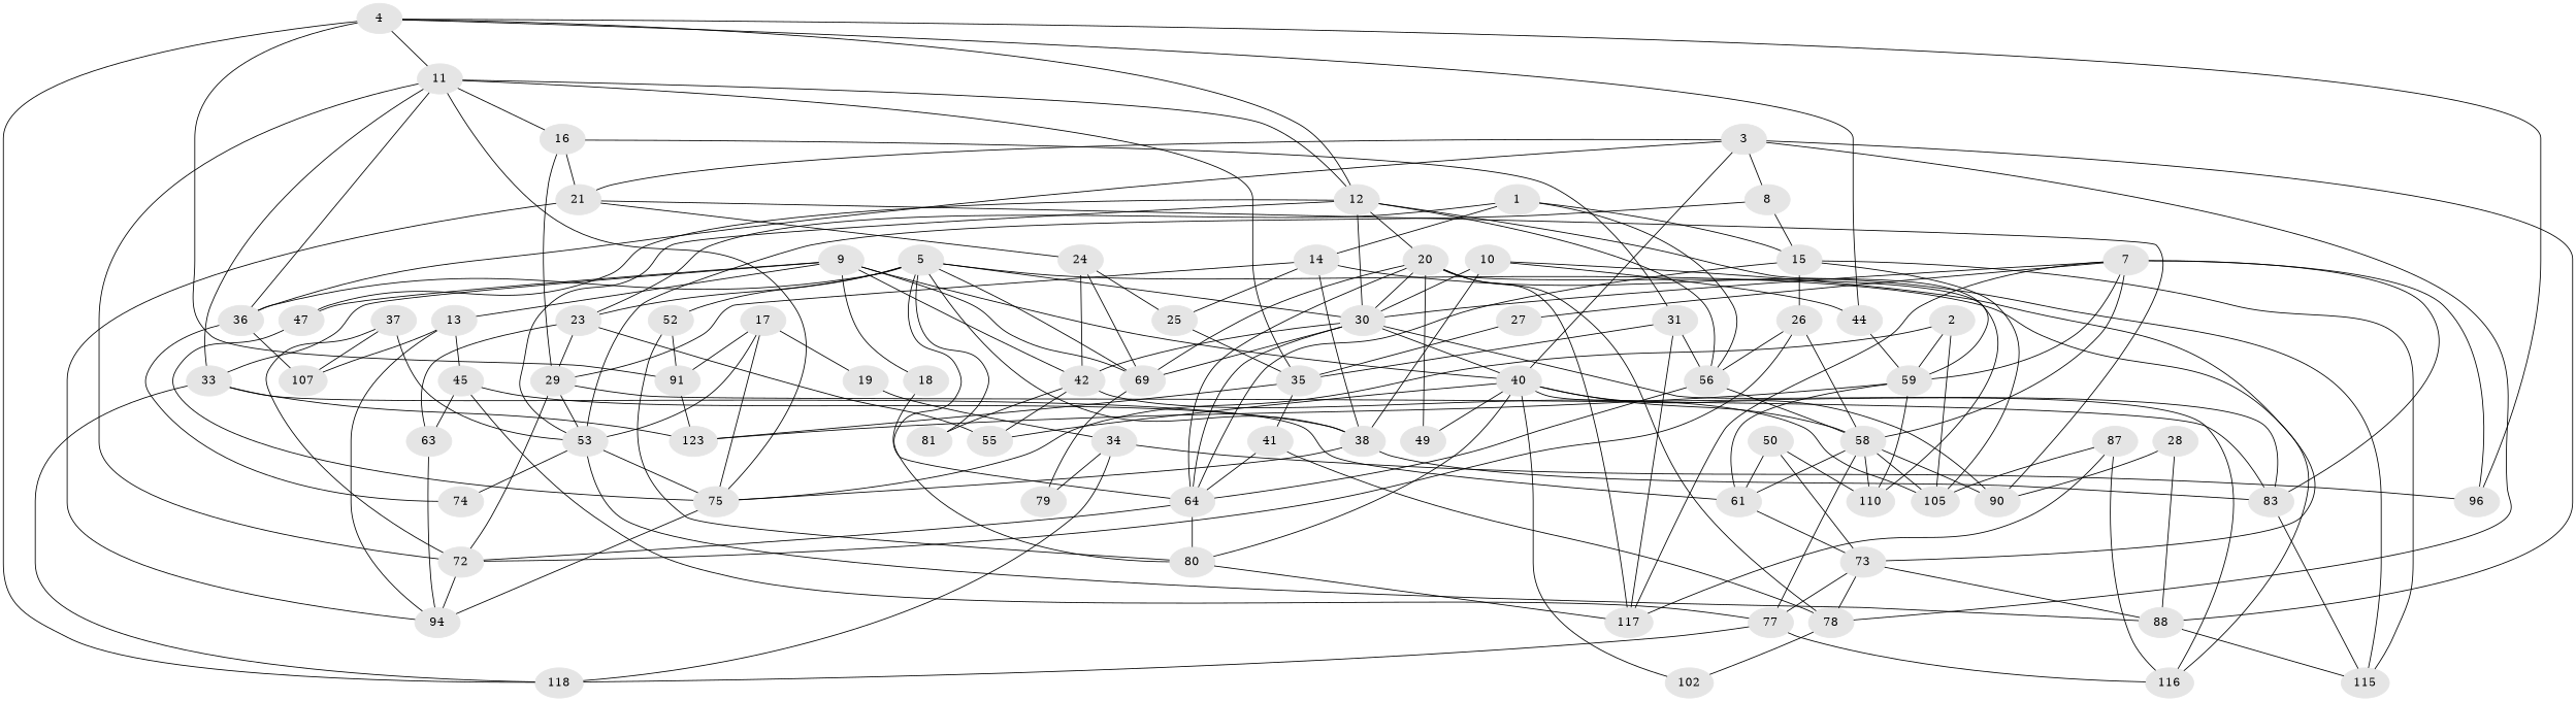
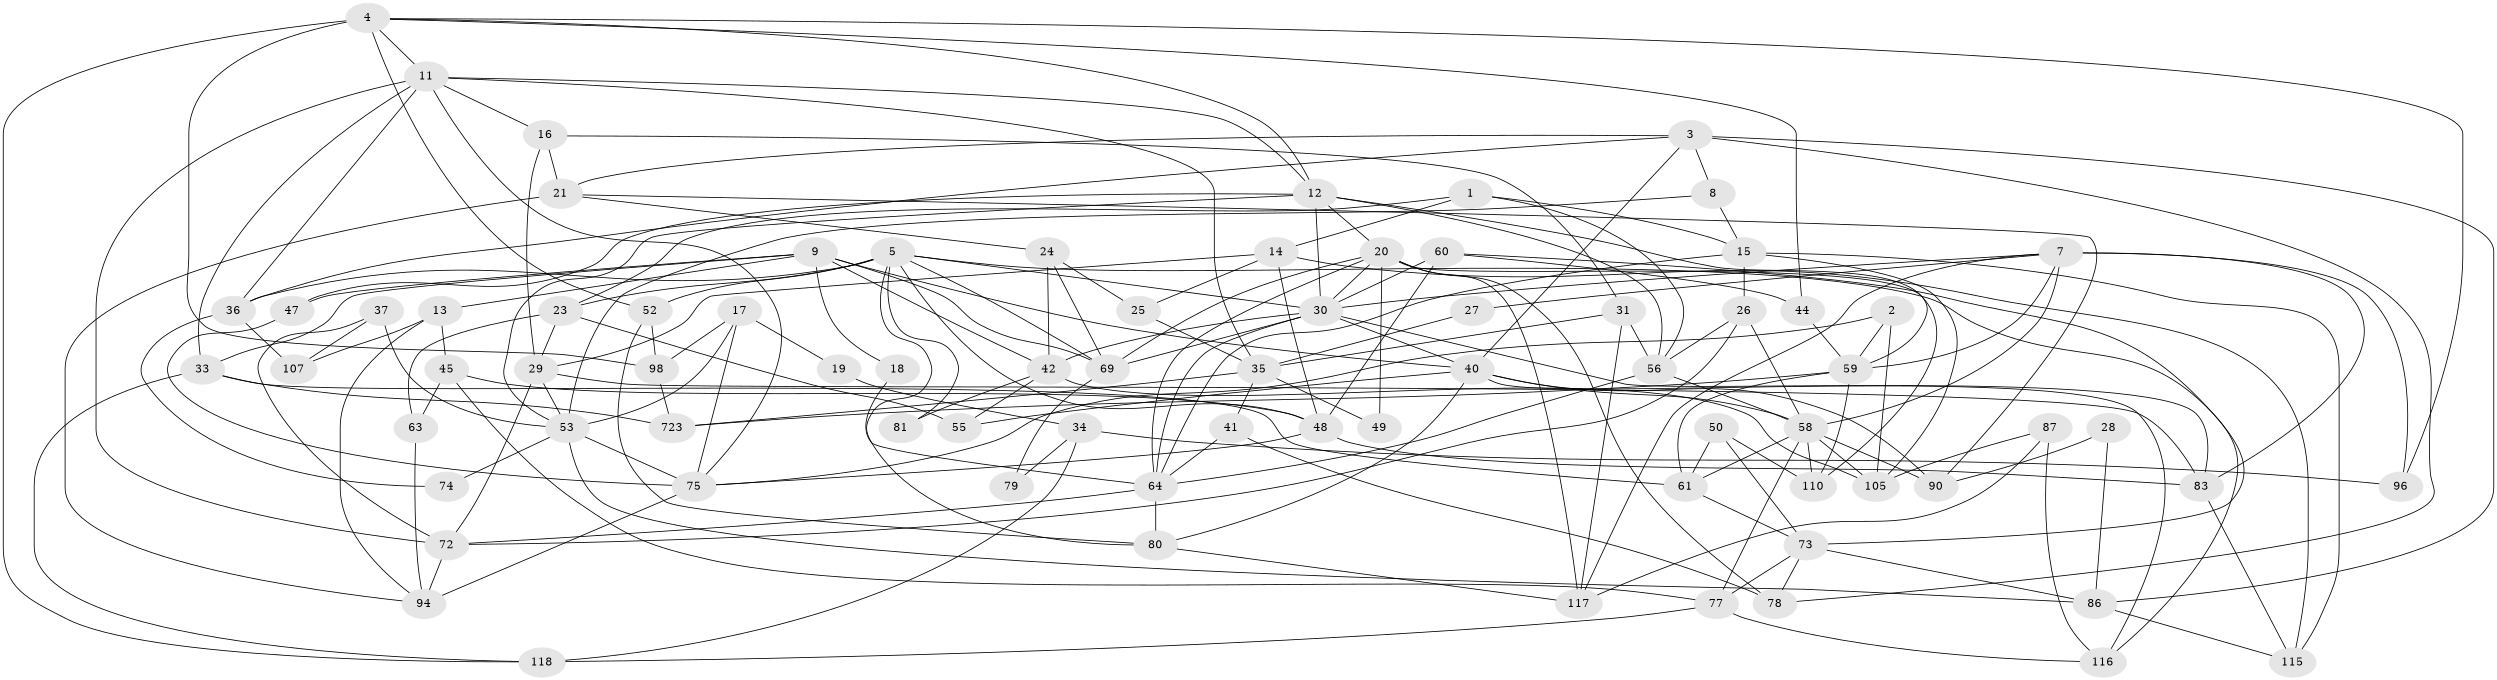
  graph {
    node [color=gray90 style=filled]
    5 [super="+57"]
    23 [super="+121"]
    36 [super="+70"]
    52
    30 [super="+68"]
-   48 [super="+85" label=38]
+   48 [super="+85"]
    69 [super="+98"]
    80 [super="+103"]
    81
    116
    14 [super="+32"]
    1
    56 [super="+104"]
    15 [super="+62"]
    25
    29 [super="+67"]
    115 [super="+119"]
    55 [super="+65"]
    63
    58 [super="+97"]
    n21 [label=64 super="+76"]
    59 [super="+83"]
    110
    61 [super="+64"]
-   123
+   123 [label=723]
    2
    75 [super="+84"]
    105 [super="+106"]
    94 [super="+99"]
    3 [super="+109"]
    8
    21 [super="+38"]
    40 [super="+51"]
    78
-   86 [label=88]
+   86
    53 [super="+66"]
    24
    90 [super="+112"]
    34 [super="+108"]
    96
    118
    79
    107
    74
    49
-   102
    4 [super="+6"]
    11 [super="+95"]
    12 [super="+114"]
    44 [super="+92"]
-   91 [super="+124"]
+   91 [super="+124" label=98]
    16 [super="+100"]
    33 [super="+46"]
    35 [super="+54"]
    72 [super="+113"]
    47
    20 [super="+22"]
    31 [super="+111"]
    n59 [label=83]
    42 [super="+101"]
    117 [super="+122"]
    7
    27
    77 [super="+93"]
    26 [super="+88"]
    9 [super="+39"]
    13 [super="+43"]
    18
    45 [super="+89"]
-   10
+   10 [label=60]
    73 [super="+120"]
    41
    17
    19
    28
    37
    50
    87
    5 -- 23
    5 -- 36
    5 -- 52
    5 -- 30
    5 -- 48 [weight=2]
    5 -- 69
    5 -- 80
    5 -- 81
    5 -- 116
    23 -- 29
    23 -- 55
    23 -- 63
    36 -- 107
    36 -- 74
    52 -- 80
    52 -- 91
    30 -- 69
    30 -- n21
    30 -- 40
    30 -- n59
    30 -- 42
    48 -- 75
    48 -- n59
    69 -- 79
    80 -- 117
    14 -- 48
    14 -- 25
    14 -- 29
    14 -- 115
    1 -- 23
    1 -- 14
    1 -- 56
    1 -- 15
    56 -- 58
    56 -- n21
    15 -- 115
    15 -- n21
    15 -- 105
    15 -- 26
    25 -- 35
    29 -- 53
    29 -- 72
    29 -- n59
    63 -- 94
    58 -- 110
    58 -- 61
    58 -- 105
    58 -- 90
    58 -- 77
    n21 -- 80
    n21 -- 72
    59 -- 110
    59 -- 61
    59 -- 123
    61 -- 73
    2 -- 59
    2 -- 75
    2 -- 105
    75 -- 94 [weight=2]
    3 -- 36
    3 -- 8
    3 -- 21
    3 -- 40
    3 -- 78
    3 -- 86
    8 -- 15
    8 -- 53
    21 -- 94
    21 -- 24
    21 -- 90
    40 -- 80
    40 -- 116
    40 -- 55
    40 -- 58 [weight=2]
    40 -- 90
-   40 -- 49
-   40 -- 102
-   78 -- 102
+   35 -- 49
    86 -- 115
    53 -- 75
    53 -- 86
    53 -- 74
    24 -- 69
    24 -- 25
    24 -- 42
    34 -- 96
    34 -- 118
    34 -- 79
+   4 -- 52
    4 -- 96
    4 -- 118
    4 -- 11
    4 -- 12
    4 -- 44
    4 -- 91 [weight=2]
    11 -- 36
    11 -- 75
    11 -- 12
    11 -- 16
    11 -- 33
    11 -- 35
    11 -- 72
    12 -- 30
    12 -- 56
    12 -- 59
    12 -- 53
    12 -- 47
    12 -- 20
    44 -- 59
    91 -- 123
    16 -- 29
    16 -- 21
    16 -- 31
    33 -- 61
    33 -- 123
    33 -- 118
    35 -- 123
    35 -- 41
    72 -- 94
    47 -- 75
    20 -- 30
    20 -- 69
    20 -- n21
    20 -- 110
    20 -- 78
    20 -- 49
    20 -- 117
    31 -- 56
    31 -- 35
    31 -- 117
    n59 -- 115
    42 -- 81
    42 -- 55 [weight=2]
    42 -- 105
    7 -- 30
    7 -- 58
    7 -- 59
    7 -- 96
    7 -- n59
    7 -- 117
    7 -- 27
    27 -- 35
    77 -- 116
    77 -- 118
    26 -- 56
    26 -- 58
    26 -- 72
    9 -- 69
    9 -- 40
    9 -- 33
    9 -- 47
    9 -- 42
    9 -- 13
    9 -- 18
    13 -- 94
    13 -- 107
    13 -- 45
    18 -- n21
    45 -- 48
    45 -- 63
    45 -- 77
    10 -- 30
    10 -- 48
    10 -- 44
    10 -- 73
    73 -- 78
    73 -- 86
    73 -- 77
    41 -- n21
    41 -- 78
    17 -- 75
    17 -- 53
    17 -- 91
    17 -- 19
    19 -- 34
    28 -- 86
    28 -- 90
    37 -- 53
    37 -- 107
    37 -- 72
    50 -- 110
    50 -- 61
    50 -- 73
    87 -- 116
    87 -- 105
    87 -- 117
  }
